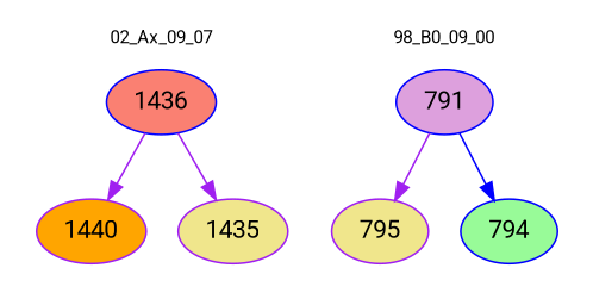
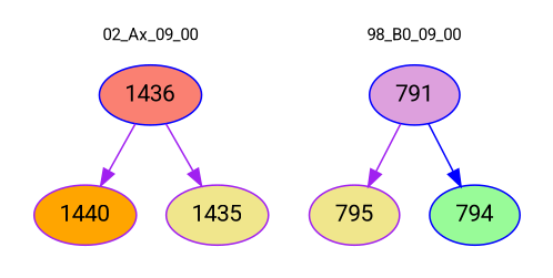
  digraph {
    fontname=Roboto
    node [color=blue fillcolor=khaki fontname=Roboto style=filled]
    edge [color=purple fontname=Roboto]
    n1 [fillcolor=salmon label=1436]
    n2 [color=purple fillcolor=orange label=1440]
    n3 [color=purple label=1435]
    n4 [fillcolor=plum label=791]
    n5 [color=purple label=795]
    n6 [fillcolor=palegreen label=794]
    subgraph cluster_1 {
      color=white
      fontsize=10
-     label="02_Ax_09_07"
+     label="02_Ax_09_00"
      n1
      n2
      n3
    }
    subgraph cluster_2 {
      color=white
      fontsize=10
      label="98_B0_09_00"
      n4
      n5
      n6
    }
    n1 -> n2
    n1 -> n3
    n4 -> n5
    n4 -> n6 [color=blue]
  }
